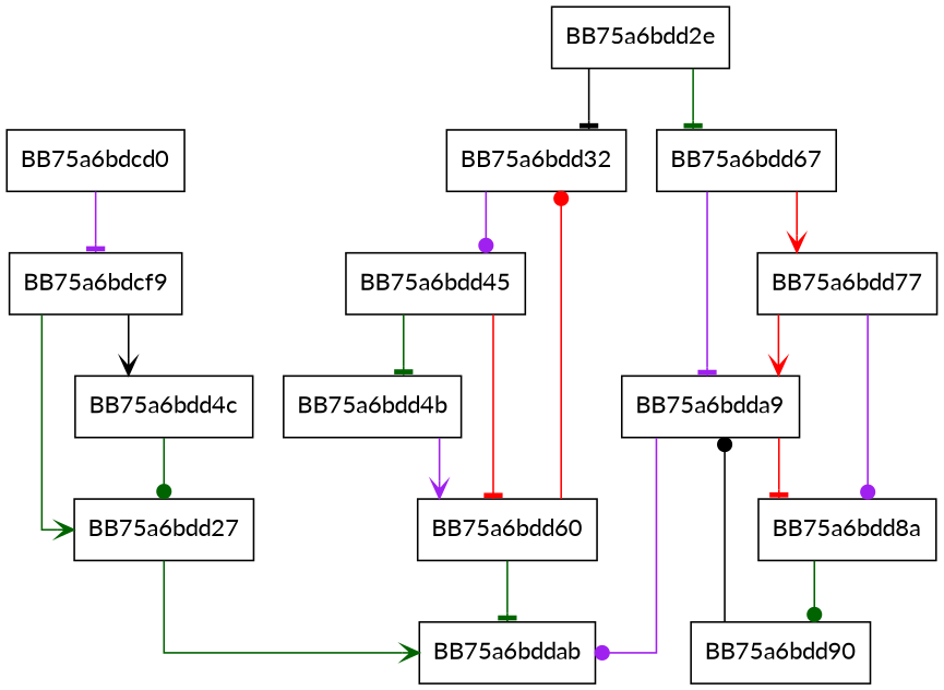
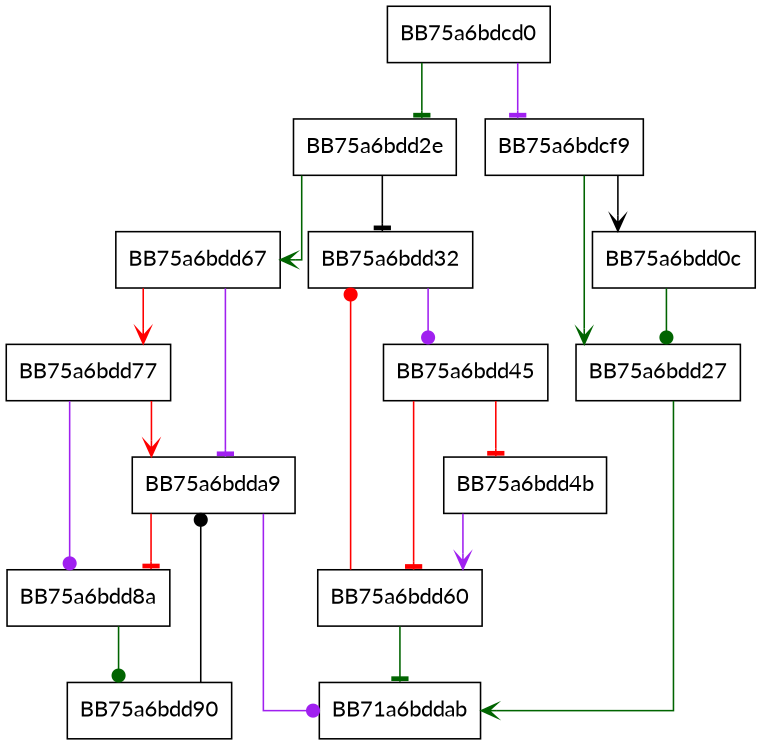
  digraph {
    fontname=Lato
    splines=ortho
    node [fontname=Lato shape=box]
    edge [arrowhead=tee color=darkgreen fontname=Lato]
    BB75a6bdcd0
    BB75a6bdd2e
    BB75a6bdcf9
    BB75a6bdd67
    BB75a6bdd32
    BB75a6bdd27
-   BB75a6bdd0c [label=BB75a6bdd4c]
+   BB75a6bdd0c
    BB75a6bdda9
    BB75a6bdd77
    BB75a6bdd45
-   BB75a6bddab
+   BB75a6bddab [label=BB71a6bddab]
    BB75a6bdd8a
    BB75a6bdd60
    BB75a6bdd4b
    BB75a6bdd90
+   BB75a6bdcd0 -> BB75a6bdd2e
    BB75a6bdcd0 -> BB75a6bdcf9 [color=purple]
-   BB75a6bdd2e -> BB75a6bdd67
+   BB75a6bdd2e -> BB75a6bdd67 [arrowhead=vee]
    BB75a6bdd2e -> BB75a6bdd32 [color=black]
    BB75a6bdcf9 -> BB75a6bdd27 [arrowhead=vee]
    BB75a6bdcf9 -> BB75a6bdd0c [arrowhead=vee color=black]
    BB75a6bdd67 -> BB75a6bdda9 [color=purple]
    BB75a6bdd67 -> BB75a6bdd77 [arrowhead=vee color=red]
    BB75a6bdd32 -> BB75a6bdd45 [arrowhead=dot color=purple]
    BB75a6bdd27 -> BB75a6bddab [arrowhead=vee]
    BB75a6bdd0c -> BB75a6bdd27 [arrowhead=dot]
    BB75a6bdda9 -> BB75a6bddab [arrowhead=dot color=purple]
    BB75a6bdda9 -> BB75a6bdd8a [color=red]
    BB75a6bdd77 -> BB75a6bdda9 [arrowhead=vee color=red]
    BB75a6bdd77 -> BB75a6bdd8a [arrowhead=dot color=purple]
    BB75a6bdd45 -> BB75a6bdd60 [color=red]
-   BB75a6bdd45 -> BB75a6bdd4b
+   BB75a6bdd45 -> BB75a6bdd4b [color=red]
    BB75a6bdd8a -> BB75a6bdd90 [arrowhead=dot]
    BB75a6bdd60 -> BB75a6bdd32 [arrowhead=dot color=red]
    BB75a6bdd60 -> BB75a6bddab
    BB75a6bdd4b -> BB75a6bdd60 [arrowhead=vee color=purple]
    BB75a6bdd90 -> BB75a6bdda9 [arrowhead=dot color=black]
  }
